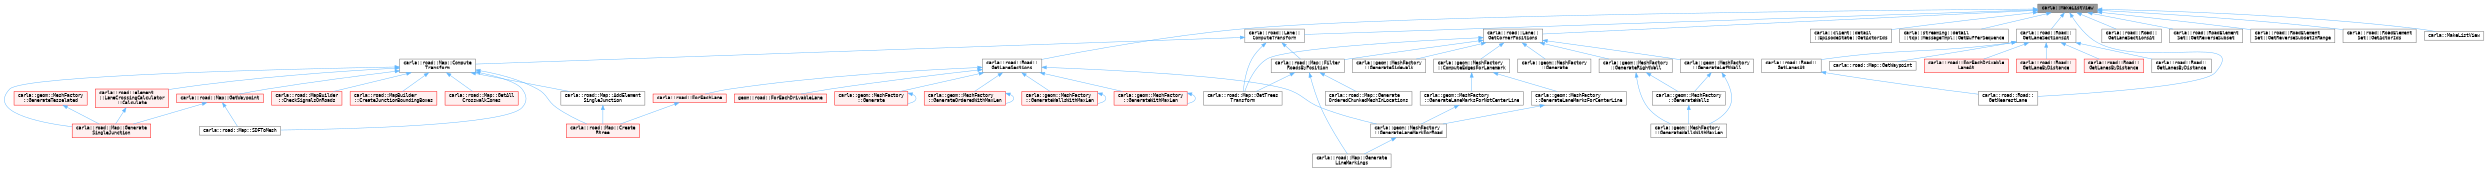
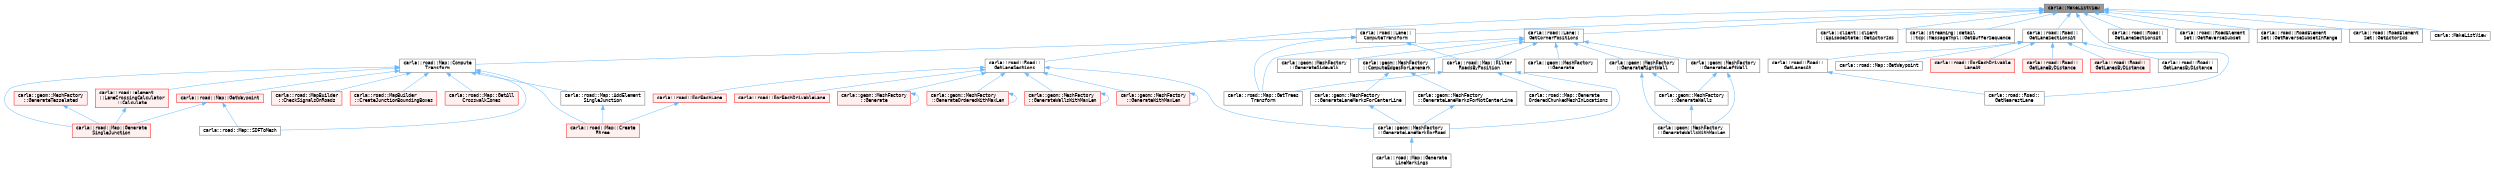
  digraph {
    fontname="DejaVu Sans Mono"
    rankdir=TB
    node [color=grey40 fillcolor=white fontname="DejaVu Sans Mono" fontsize=10 shape=box style=filled]
    edge [color=steelblue1 dir=back fontname="DejaVu Sans Mono" fontsize=10 labelfontname=Helvetica labelfontsize=10 style=solid]
    n1 [color=gray40 fillcolor=grey60 fontcolor=black height=0.2 label="carla::MakeListView" width=0.4]
    n2 [height=0.2 label="carla::road::Lane::\lComputeTransform" width=0.4]
-   n3 [height=0.2 label="carla::client::detail\l::EpisodeState::GetActorIds" width=0.4]
+   n3 [height=0.2 label="carla::client::client\l::EpisodeState::GetActorIds" width=0.4]
    n4 [height=0.2 label="carla::streaming::detail\l::tcp::MessageTmpl::GetBufferSequence" width=0.4]
    n5 [height=0.2 label="carla::road::Lane::\lGetCornerPositions" width=0.4]
    n6 [height=0.2 label="carla::road::Road::\lGetLaneSections" width=0.4]
    n7 [height=0.2 label="carla::road::Road::\lGetLaneSectionsAt" width=0.4]
    n8 [height=0.2 label="carla::road::Road::\lGetNearestLane" width=0.4]
    n9 [height=0.2 label="carla::road::Road::\lGetLaneSectionsAt" width=0.4]
    n10 [height=0.2 label="carla::road::RoadElement\lSet::GetReverseSubset" width=0.4]
    n11 [height=0.2 label="carla::road::RoadElement\lSet::GetReverseSubsetInRange" width=0.4]
    n12 [height=0.2 label="carla::road::RoadElement\lSet::GetActorIds" width=0.4]
    n13 [height=0.2 label="carla::MakeListView" width=0.4]
    n14 [height=0.2 label="carla::road::Map::Compute\lTransform" width=0.4]
    n15 [height=0.2 label="carla::road::Map::Filter\lRoadsByPosition" width=0.4]
    n16 [height=0.2 label="carla::road::Map::GetTrees\lTransform" width=0.4]
    n17 [height=0.2 label="carla::geom::MeshFactory\l::ComputeEdgesForLanemark" width=0.4]
    n18 [height=0.2 label="carla::geom::MeshFactory\l::Generate" width=0.4]
    n19 [height=0.2 label="carla::geom::MeshFactory\l::GenerateLeftWall" width=0.4]
    n20 [height=0.2 label="carla::geom::MeshFactory\l::GenerateRightWall" width=0.4]
    n21 [height=0.2 label="carla::geom::MeshFactory\l::GenerateSidewalk" width=0.4]
    n22 [height=0.2 label="carla::geom::MeshFactory\l::GenerateLaneMarkForRoad" width=0.4]
-   n23 [color=red fillcolor="#FFF0F0" height=0.2 label="geom::road::ForEachDrivableLane" width=0.4]
+   n23 [color=red fillcolor="#FFF0F0" height=0.2 label="carla::road::ForEachDrivableLane" width=0.4]
    n24 [color=red fillcolor="#FFF0F0" height=0.2 label="carla::road::ForEachLane" width=0.4]
    n25 [color=red fillcolor="#FFF0F0" height=0.2 label="carla::geom::MeshFactory\l::Generate" width=0.4]
    n26 [color=red fillcolor="#FFF0F0" height=0.2 label="carla::geom::MeshFactory\l::GenerateOrderedWithMaxLen" width=0.4]
    n27 [color=red fillcolor="#FFF0F0" height=0.2 label="carla::geom::MeshFactory\l::GenerateWallsWithMaxLen" width=0.4]
    n28 [color=red fillcolor="#FFF0F0" height=0.2 label="carla::geom::MeshFactory\l::GenerateWithMaxLen" width=0.4]
    n29 [color=red fillcolor="#FFF0F0" height=0.2 label="carla::road::ForEachDrivable\lLaneAt" width=0.4]
    n30 [color=red fillcolor="#FFF0F0" height=0.2 label="carla::road::Road::\lGetLaneByDistance" width=0.4]
    n31 [height=0.2 label="carla::road::Road::\lGetLanesAt" width=0.4]
    n32 [color=red fillcolor="#FFF0F0" height=0.2 label="carla::road::Road::\lGetLanesByDistance" width=0.4]
    n33 [height=0.2 label="carla::road::Road::\lGetLanesByDistance" width=0.4]
    n34 [height=0.2 label="carla::road::Map::GetWaypoint" width=0.4]
    n35 [height=0.2 label="carla::road::Map::AddElement\lSingleJunction" width=0.4]
    n36 [color=red fillcolor="#FFF0F0" height=0.2 label="carla::road::Map::Create\lRtree" width=0.4]
    n37 [color=red fillcolor="#FFF0F0" height=0.2 label="carla::road::element\l::LaneCrossingCalculator\l::Calculate" width=0.4]
    n38 [color=red fillcolor="#FFF0F0" height=0.2 label="carla::road::MapBuilder\l::CheckSignalsOnRoads" width=0.4]
    n39 [color=red fillcolor="#FFF0F0" height=0.2 label="carla::road::MapBuilder\l::CreateJunctionBoundingBoxes" width=0.4]
    n40 [color=red fillcolor="#FFF0F0" height=0.2 label="carla::road::Map::Generate\lSingleJunction" width=0.4]
    n41 [color=red fillcolor="#FFF0F0" height=0.2 label="carla::road::Map::GetAll\lCrosswalkZones" width=0.4]
    n42 [color=red fillcolor="#FFF0F0" height=0.2 label="carla::road::Map::GetWaypoint" width=0.4]
    n43 [height=0.2 label="carla::road::Map::SDFToMesh" width=0.4]
    n44 [height=0.2 label="carla::road::Map::Generate\lLineMarkings" width=0.4]
    n45 [height=0.2 label="carla::road::Map::Generate\lOrderedChunkedMeshInLocations" width=0.4]
    n46 [height=0.2 label="carla::geom::MeshFactory\l::GenerateLaneMarksForCenterLine" width=0.4]
    n47 [height=0.2 label="carla::geom::MeshFactory\l::GenerateLaneMarksForNotCenterLine" width=0.4]
    n48 [height=0.2 label="carla::geom::MeshFactory\l::GenerateWalls" width=0.4]
    n49 [height=0.2 label="carla::geom::MeshFactory\l::GenerateWallsWithMaxLen" width=0.4]
    n50 [color=red fillcolor="#FFF0F0" height=0.2 label="carla::geom::MeshFactory\l::GenerateTesselated" width=0.4]
    n1 -> n2
    n1 -> n3
    n1 -> n4
    n1 -> n5
    n1 -> n6
    n1 -> n7
    n1 -> n8
    n1 -> n9
    n1 -> n10
    n1 -> n11
    n1 -> n12
    n1 -> n13
    n2 -> n14
    n2 -> n15
    n2 -> n16
    n5 -> n15
    n5 -> n16
    n5 -> n17
    n5 -> n18
    n5 -> n19
    n5 -> n20
    n5 -> n21
    n6 -> n22
    n6 -> n23
    n6 -> n24
    n6 -> n25
    n6 -> n26
    n6 -> n27
    n6 -> n28
    n7 -> n29
    n7 -> n30
    n7 -> n31
    n7 -> n32
    n7 -> n33
    n7 -> n34
    n14 -> n35
    n14 -> n36
    n14 -> n37
    n14 -> n38
    n14 -> n39
    n14 -> n40
    n14 -> n41
    n14 -> n42
    n14 -> n43
    n15 -> n16
-   n15 -> n44
+   n15 -> n22
    n15 -> n45
    n17 -> n46
    n17 -> n47
    n19 -> n48
    n19 -> n49
    n20 -> n48
    n20 -> n49
    n22 -> n44
    n24 -> n36
    n25 -> n25
    n26 -> n26
    n27 -> n27
    n28 -> n28
    n31 -> n8
    n35 -> n36
    n37 -> n40
    n42 -> n40
    n42 -> n43
    n46 -> n22
    n47 -> n22
    n48 -> n49
    n50 -> n40
  }
